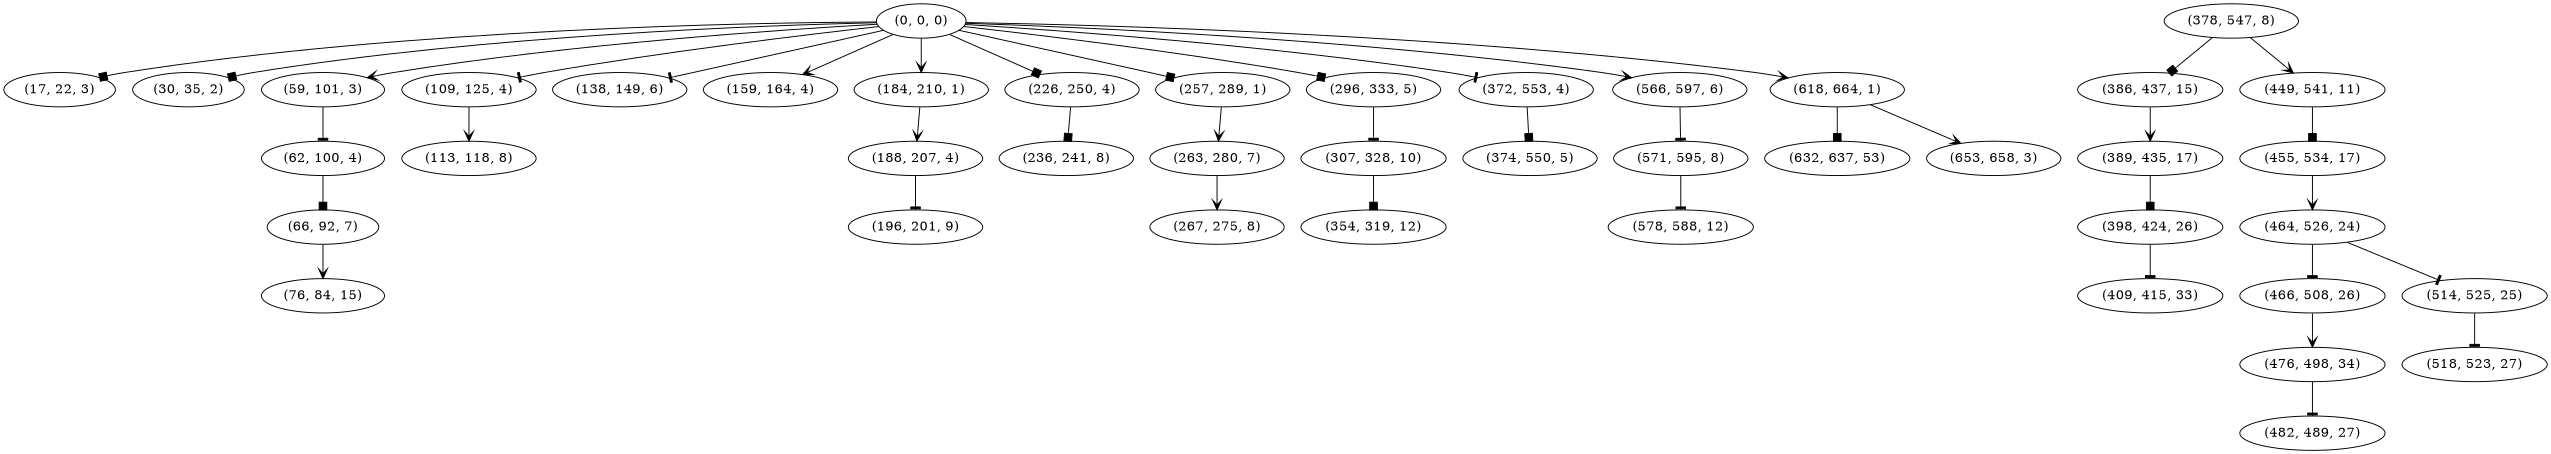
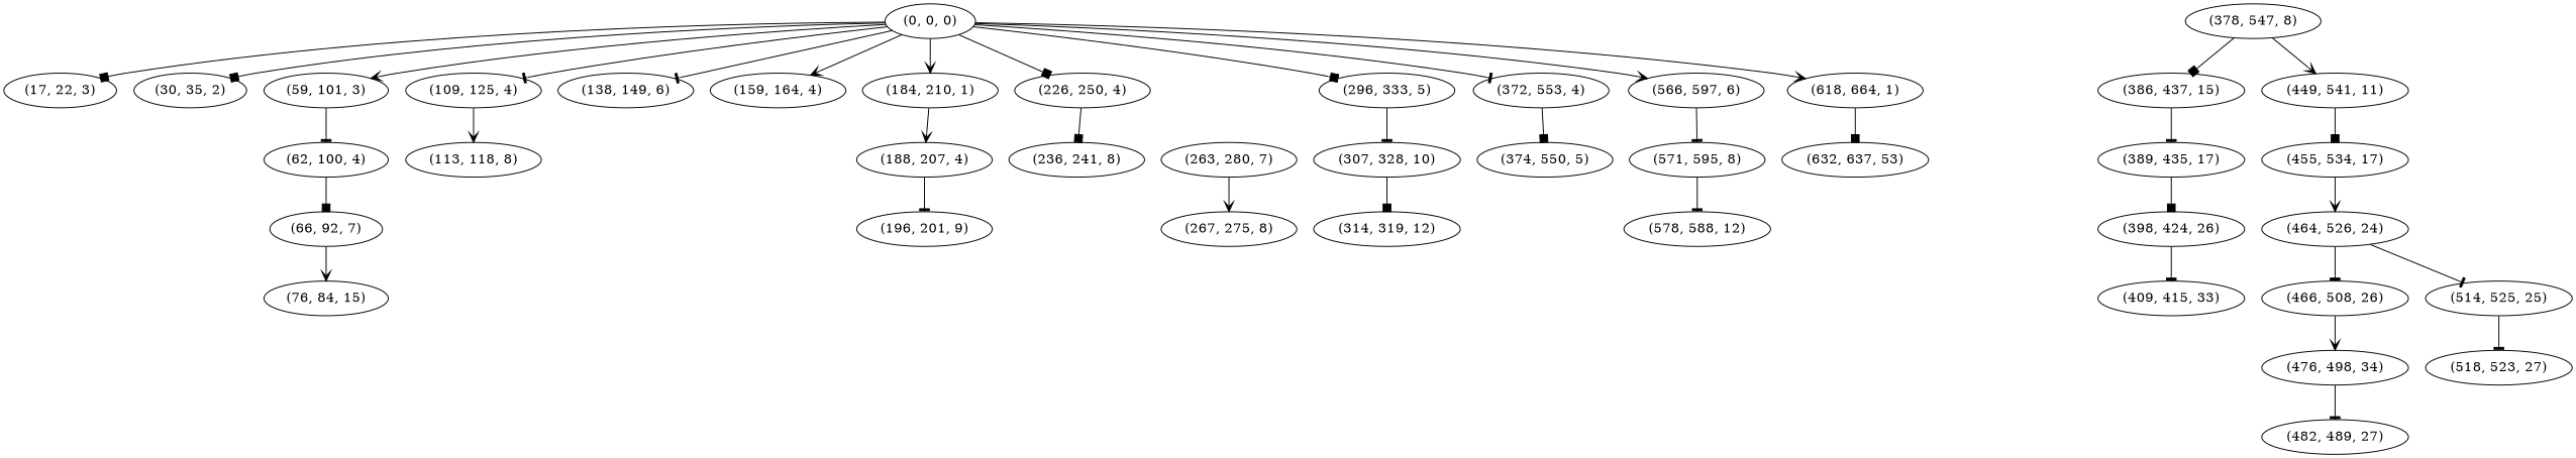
  digraph {
    edge [arrowhead=vee]
    "(0, 0, 0)"
    "(17, 22, 3)"
    "(30, 35, 2)"
    "(59, 101, 3)"
    "(109, 125, 4)"
    "(138, 149, 6)"
    "(159, 164, 4)"
    "(184, 210, 1)"
    "(226, 250, 4)"
-   "(257, 289, 1)"
    "(296, 333, 5)"
    "(372, 553, 4)"
    "(566, 597, 6)"
    "(618, 664, 1)"
    "(62, 100, 4)"
    "(113, 118, 8)"
    "(188, 207, 4)"
    "(236, 241, 8)"
    "(263, 280, 7)"
    "(307, 328, 10)"
    "(374, 550, 5)"
    "(571, 595, 8)"
    n23 [label="(632, 637, 53)"]
-   "(653, 658, 3)"
    "(66, 92, 7)"
    "(76, 84, 15)"
    "(196, 201, 9)"
    "(267, 275, 8)"
-   "(314, 319, 12)" [label="(354, 319, 12)"]
+   "(314, 319, 12)"
    "(378, 547, 8)"
    "(386, 437, 15)"
    "(449, 541, 11)"
    "(389, 435, 17)"
    "(455, 534, 17)"
    "(398, 424, 26)"
    "(409, 415, 33)"
    "(464, 526, 24)"
    "(466, 508, 26)"
    "(514, 525, 25)"
    "(476, 498, 34)"
    "(518, 523, 27)"
    n42 [label="(482, 489, 27)"]
    "(578, 588, 12)"
    "(0, 0, 0)" -> "(17, 22, 3)" [arrowhead=box]
    "(0, 0, 0)" -> "(30, 35, 2)" [arrowhead=box]
    "(0, 0, 0)" -> "(59, 101, 3)"
    "(0, 0, 0)" -> "(109, 125, 4)" [arrowhead=tee]
    "(0, 0, 0)" -> "(138, 149, 6)" [arrowhead=tee]
    "(0, 0, 0)" -> "(159, 164, 4)"
    "(0, 0, 0)" -> "(184, 210, 1)"
    "(0, 0, 0)" -> "(226, 250, 4)" [arrowhead=box]
-   "(0, 0, 0)" -> "(257, 289, 1)" [arrowhead=box]
    "(0, 0, 0)" -> "(296, 333, 5)" [arrowhead=box]
    "(0, 0, 0)" -> "(372, 553, 4)" [arrowhead=tee]
    "(0, 0, 0)" -> "(566, 597, 6)"
    "(0, 0, 0)" -> "(618, 664, 1)"
    "(59, 101, 3)" -> "(62, 100, 4)" [arrowhead=tee]
    "(109, 125, 4)" -> "(113, 118, 8)"
    "(184, 210, 1)" -> "(188, 207, 4)"
    "(226, 250, 4)" -> "(236, 241, 8)" [arrowhead=box]
-   "(257, 289, 1)" -> "(263, 280, 7)"
    "(296, 333, 5)" -> "(307, 328, 10)" [arrowhead=tee]
    "(372, 553, 4)" -> "(374, 550, 5)" [arrowhead=box]
    "(566, 597, 6)" -> "(571, 595, 8)" [arrowhead=tee]
    "(618, 664, 1)" -> n23 [arrowhead=box]
-   "(618, 664, 1)" -> "(653, 658, 3)"
    "(62, 100, 4)" -> "(66, 92, 7)" [arrowhead=box]
    "(188, 207, 4)" -> "(196, 201, 9)" [arrowhead=tee]
    "(263, 280, 7)" -> "(267, 275, 8)"
    "(307, 328, 10)" -> "(314, 319, 12)" [arrowhead=box]
    "(571, 595, 8)" -> "(578, 588, 12)" [arrowhead=tee]
    "(66, 92, 7)" -> "(76, 84, 15)"
    "(378, 547, 8)" -> "(386, 437, 15)" [arrowhead=box]
    "(378, 547, 8)" -> "(449, 541, 11)"
-   "(386, 437, 15)" -> "(389, 435, 17)"
+   "(386, 437, 15)" -> "(389, 435, 17)" [arrowhead=tee]
    "(449, 541, 11)" -> "(455, 534, 17)" [arrowhead=box]
    "(389, 435, 17)" -> "(398, 424, 26)" [arrowhead=box]
    "(455, 534, 17)" -> "(464, 526, 24)"
    "(398, 424, 26)" -> "(409, 415, 33)" [arrowhead=tee]
    "(464, 526, 24)" -> "(466, 508, 26)" [arrowhead=tee]
    "(464, 526, 24)" -> "(514, 525, 25)" [arrowhead=tee]
    "(466, 508, 26)" -> "(476, 498, 34)"
    "(514, 525, 25)" -> "(518, 523, 27)" [arrowhead=tee]
    "(476, 498, 34)" -> n42 [arrowhead=tee]
  }
